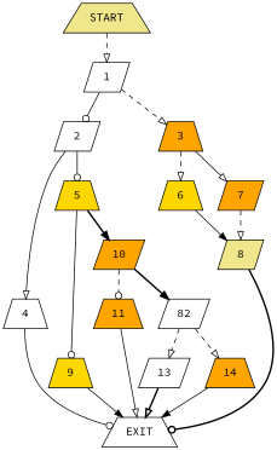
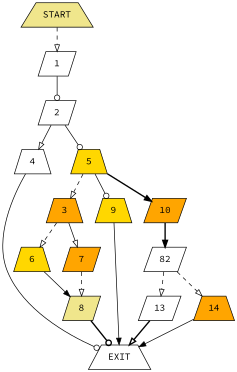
  digraph {
    fontname="Source Code Pro"
    node [fillcolor=white fontname="Source Code Pro" shape=trapezium style=filled]
    edge [arrowhead=onormal fontname="Source Code Pro" style=solid]
    n1 [fillcolor=khaki label=START]
    1 [shape=parallelogram]
    2 [shape=parallelogram]
    3 [fillcolor=orange]
    n5 [label=EXIT]
    4
    5 [fillcolor=gold]
    6 [fillcolor=gold]
    7 [fillcolor=orange shape=parallelogram]
    9 [fillcolor=gold]
    10 [fillcolor=orange shape=parallelogram]
    8 [fillcolor=khaki shape=parallelogram]
-   11 [fillcolor=orange]
    n14 [label=82 shape=parallelogram]
    13 [shape=parallelogram]
    14 [fillcolor=orange]
    n1 -> 1 [style=dashed]
    1 -> 2 [arrowhead=odot]
-   1 -> 3 [style=dashed]
+   5 -> 3 [style=dashed]
    2 -> 4
    2 -> 5 [arrowhead=odot]
    3 -> 6 [style=dashed]
    3 -> 7
    4 -> n5 [arrowhead=odot]
    5 -> 9 [arrowhead=odot]
    5 -> 10 [arrowhead=normal style=bold]
    6 -> 8 [arrowhead=normal]
    7 -> 8 [style=dashed]
    9 -> n5 [arrowhead=normal]
-   10 -> 11 [arrowhead=odot style=dashed]
    10 -> n14 [arrowhead=normal style=bold]
    8 -> n5 [arrowhead=odot style=bold]
-   11 -> n5
    n14 -> 13 [style=dashed]
    n14 -> 14 [style=dashed]
    13 -> n5 [style=bold]
    14 -> n5 [arrowhead=normal]
  }
